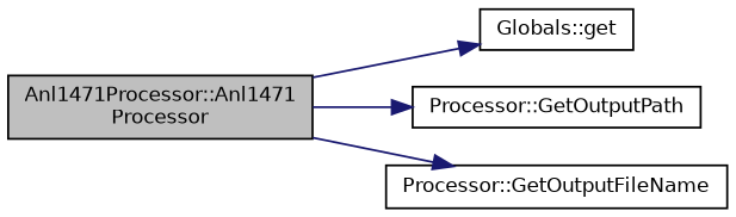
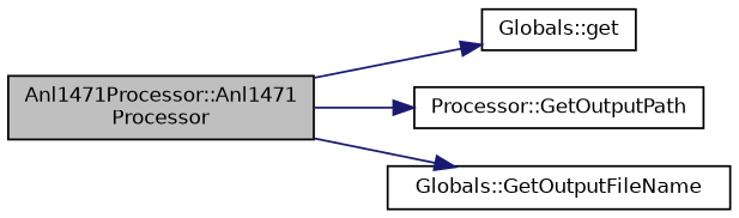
  digraph {
    rankdir=LR
    node [color=black fillcolor=white fontname=Helvetica fontsize=10 shape=record style=filled]
    edge [color=midnightblue fontname=Helvetica fontsize=10 labelfontname=Helvetica labelfontsize=10 style=solid]
    n1 [fillcolor=grey75 fontcolor=black height=0.2 label="Anl1471Processor::Anl1471\lProcessor" width=0.4]
    n2 [height=0.2 label="Globals::get" width=0.4]
    n3 [height=0.2 label="Processor::GetOutputPath" width=0.4]
-   n4 [height=0.2 label="Processor::GetOutputFileName" width=0.4]
+   n4 [height=0.2 label="Globals::GetOutputFileName" width=0.4]
    n1 -> n2
    n1 -> n3
    n1 -> n4
  }
